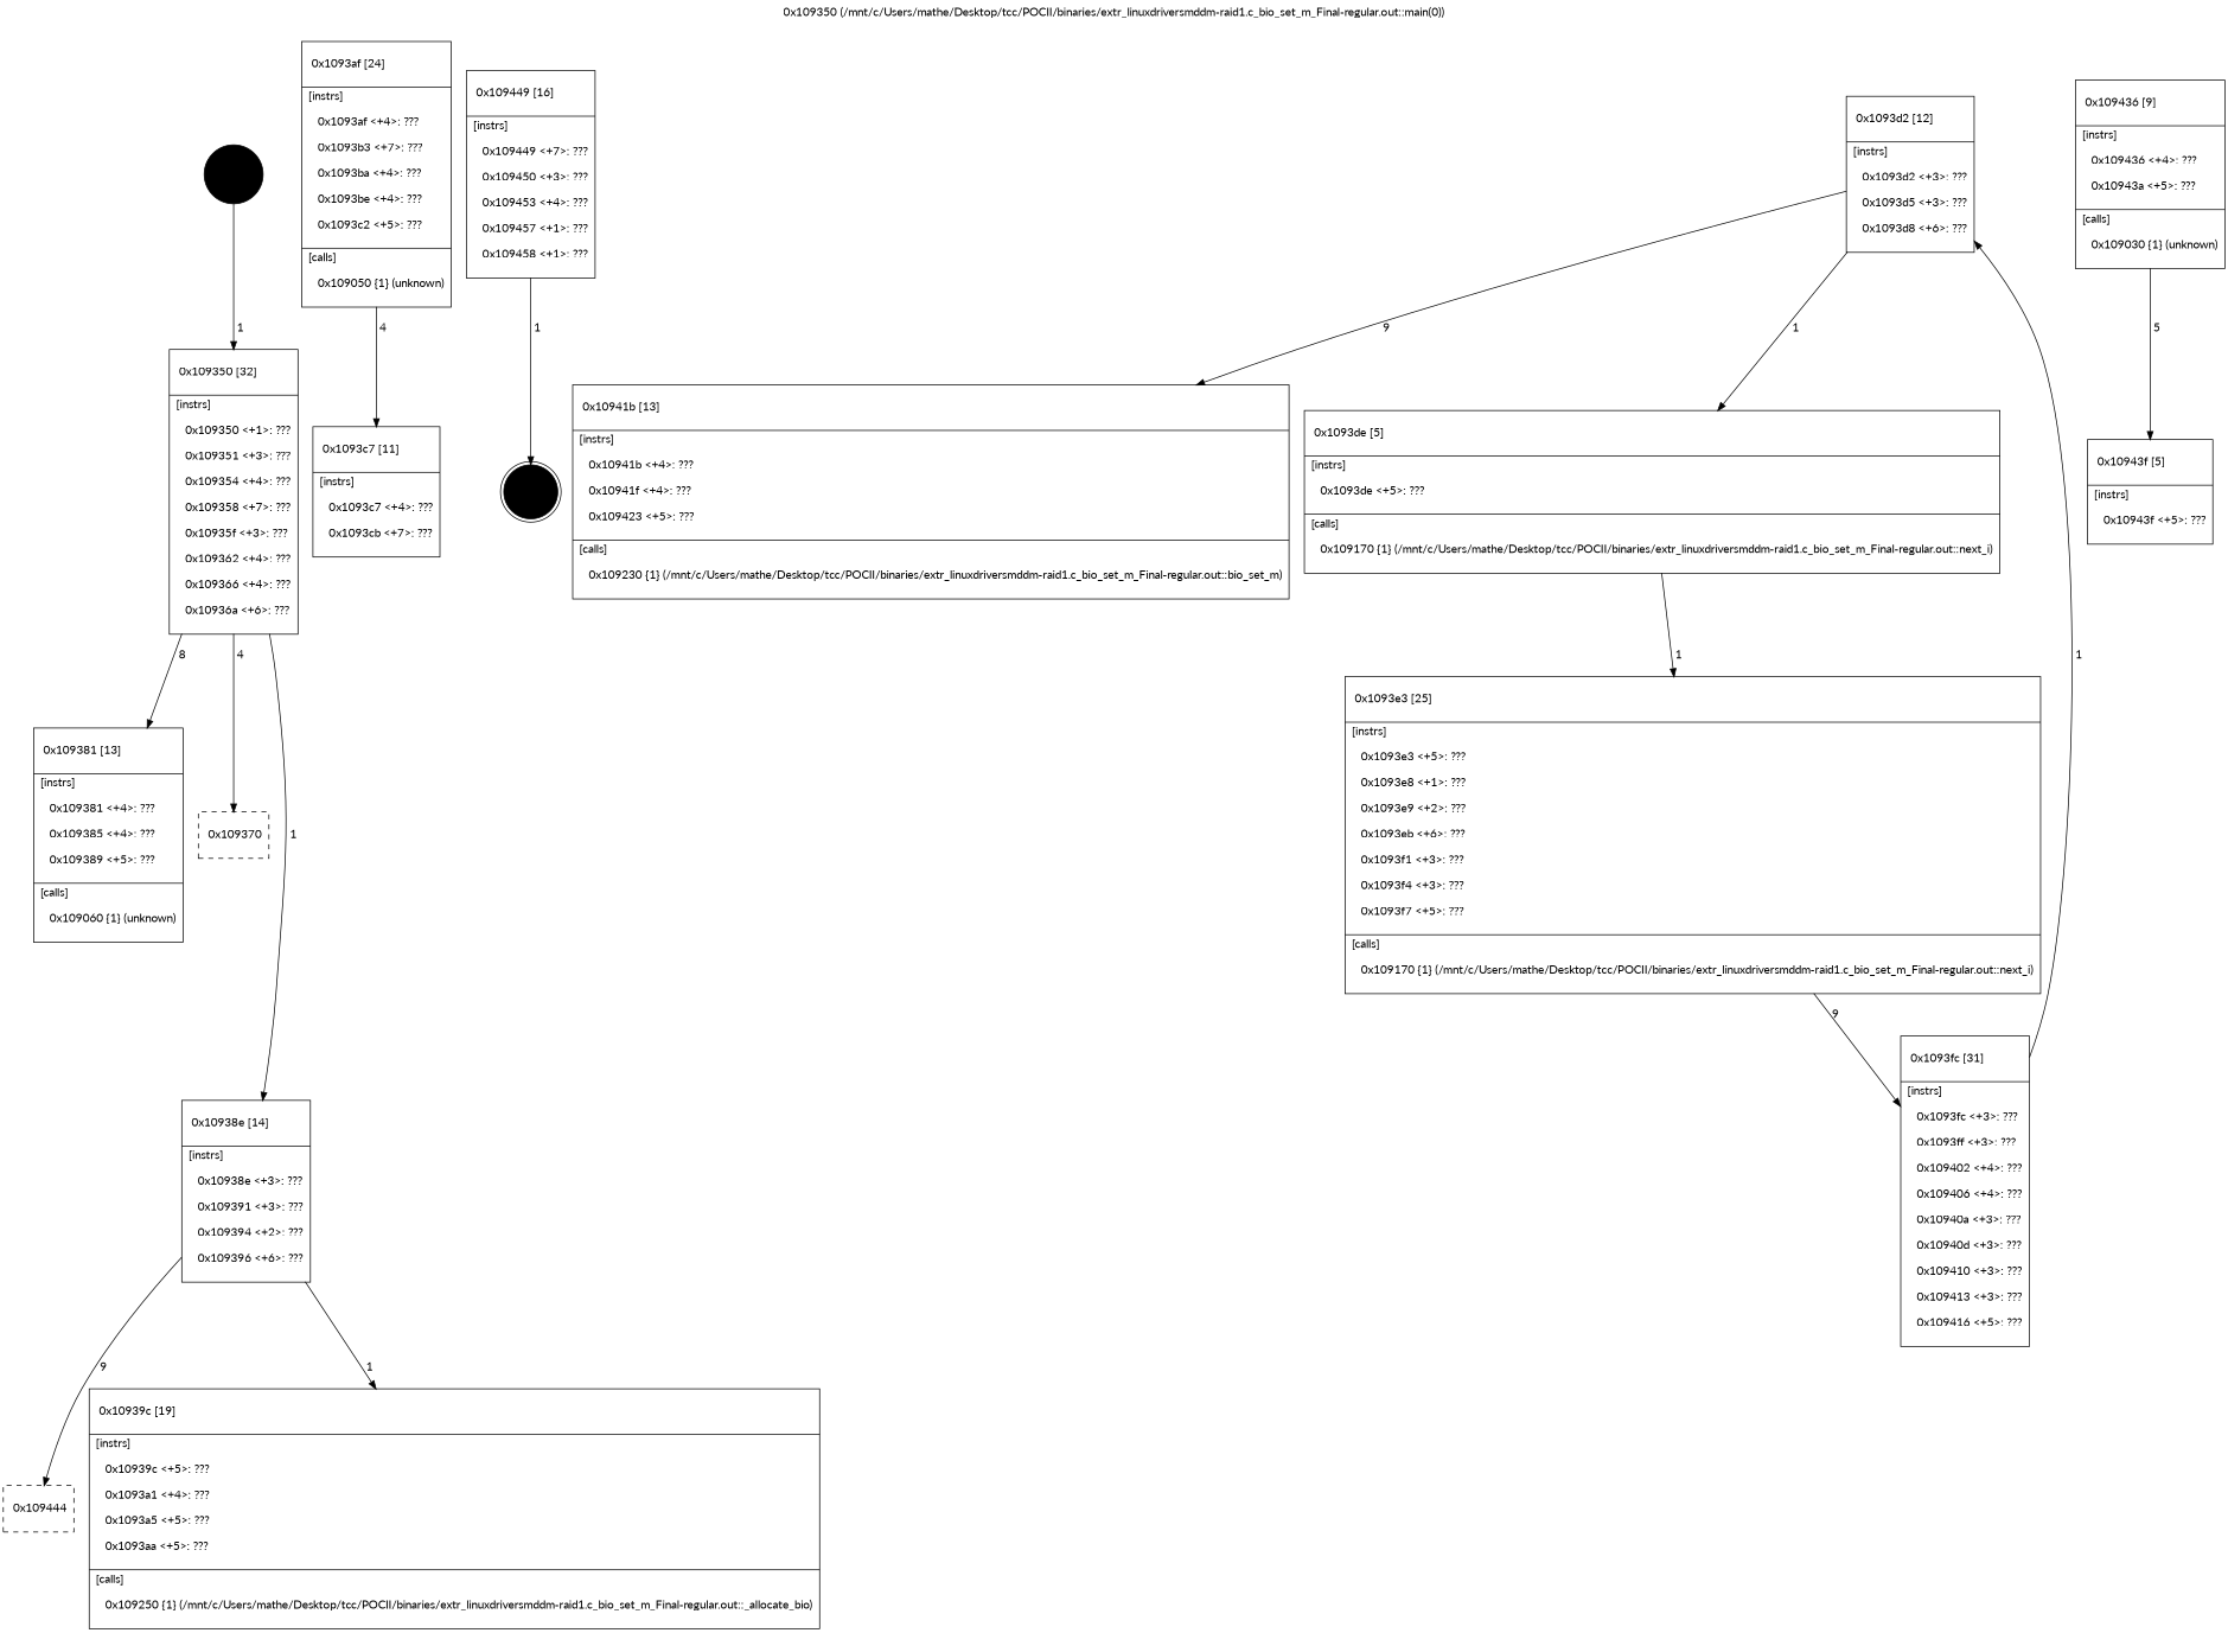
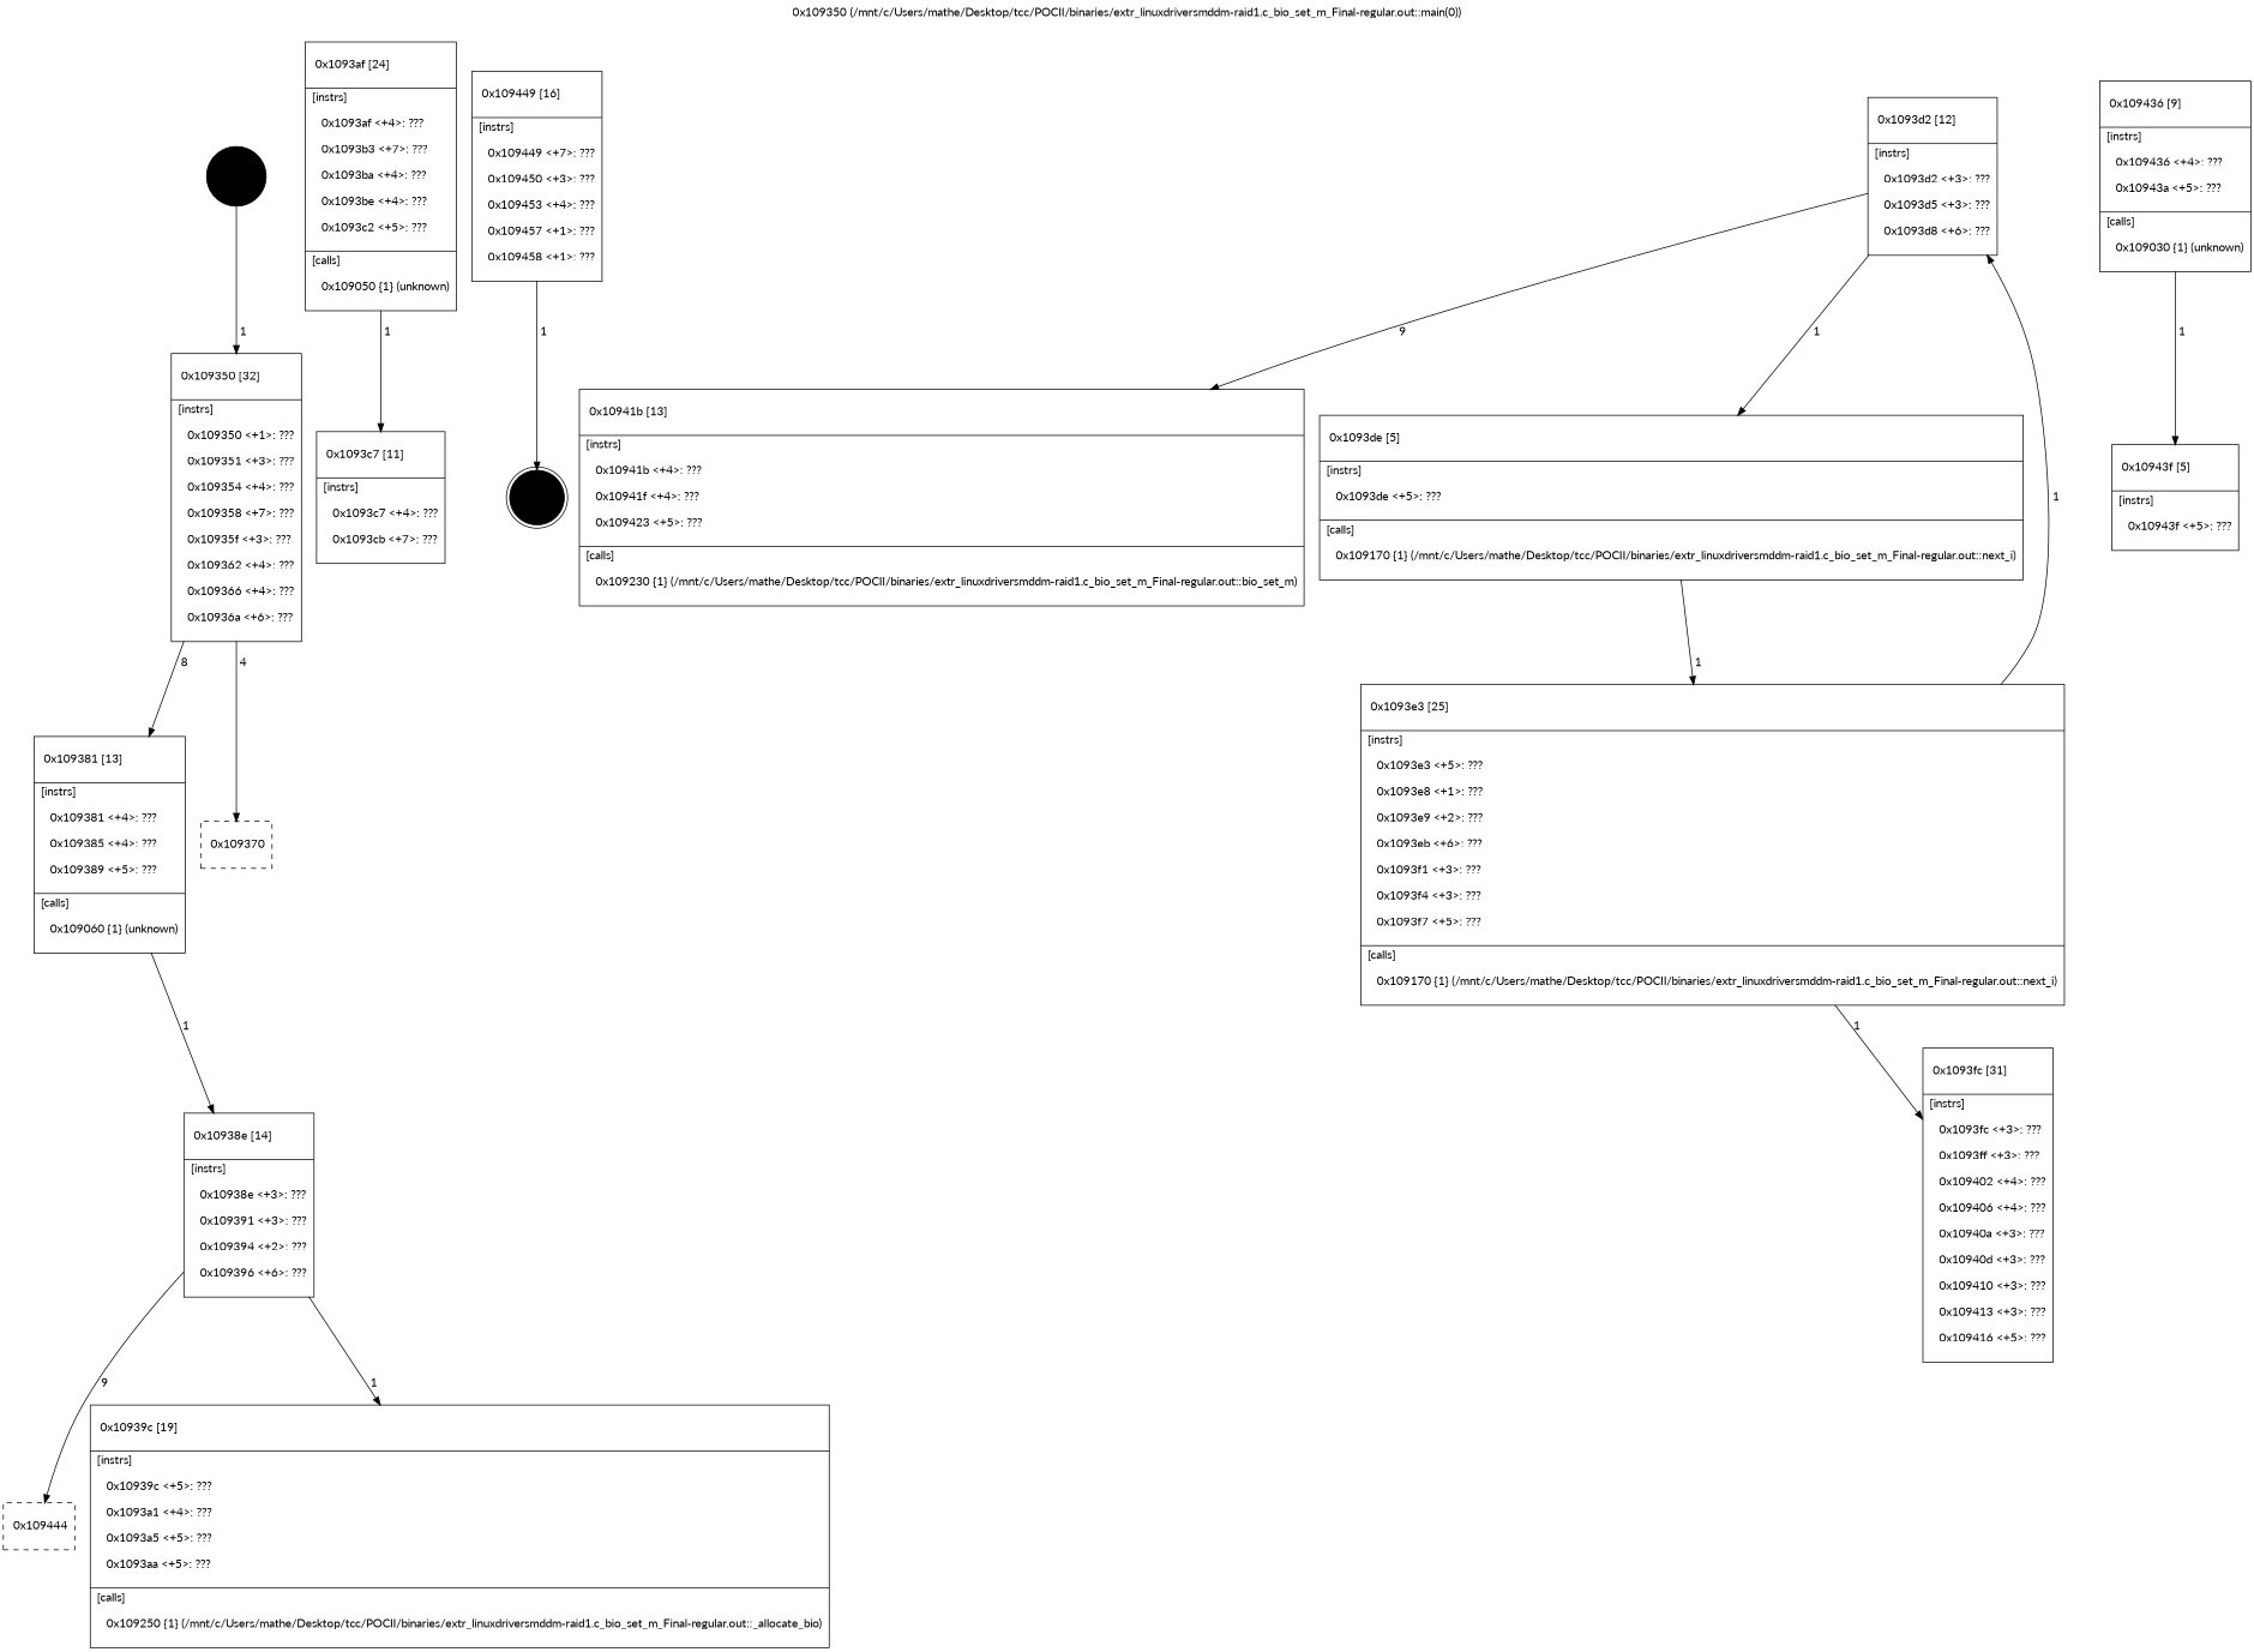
  digraph {
    fontname=Lato
    label="0x109350 (/mnt/c/Users/mathe/Desktop/tcc/POCII/binaries/extr_linuxdriversmddm-raid1.c_bio_set_m_Final-regular.out::main(0))"
    labelloc=t
    node [fontname=Lato shape=record]
    edge [fontname=Lato]
    Entry [fillcolor=black height=0.3 shape=circle style=filled width=0.3]
    n2 [label="{\n     0x109350 [32]\l\n     | [instrs]\l\n     &nbsp;&nbsp;0x109350 \<+1\>: ???\l\n     &nbsp;&nbsp;0x109351 \<+3\>: ???\l\n     &nbsp;&nbsp;0x109354 \<+4\>: ???\l\n     &nbsp;&nbsp;0x109358 \<+7\>: ???\l\n     &nbsp;&nbsp;0x10935f \<+3\>: ???\l\n     &nbsp;&nbsp;0x109362 \<+4\>: ???\l\n     &nbsp;&nbsp;0x109366 \<+4\>: ???\l\n     &nbsp;&nbsp;0x10936a \<+6\>: ???\l\n  }"]
    n3 [label="{\n     0x109381 [13]\l\n     | [instrs]\l\n     &nbsp;&nbsp;0x109381 \<+4\>: ???\l\n     &nbsp;&nbsp;0x109385 \<+4\>: ???\l\n     &nbsp;&nbsp;0x109389 \<+5\>: ???\l\n     | [calls]\l\n     &nbsp;&nbsp;0x109060 \{1\} (unknown)\l\n  }"]
    n4 [label="{\n     0x109370\l\n  }" style=dashed]
    n5 [label="{\n     0x10938e [14]\l\n     | [instrs]\l\n     &nbsp;&nbsp;0x10938e \<+3\>: ???\l\n     &nbsp;&nbsp;0x109391 \<+3\>: ???\l\n     &nbsp;&nbsp;0x109394 \<+2\>: ???\l\n     &nbsp;&nbsp;0x109396 \<+6\>: ???\l\n  }"]
    n6 [label="{\n     0x109444\l\n  }" style=dashed]
    n7 [label="{\n     0x10939c [19]\l\n     | [instrs]\l\n     &nbsp;&nbsp;0x10939c \<+5\>: ???\l\n     &nbsp;&nbsp;0x1093a1 \<+4\>: ???\l\n     &nbsp;&nbsp;0x1093a5 \<+5\>: ???\l\n     &nbsp;&nbsp;0x1093aa \<+5\>: ???\l\n     | [calls]\l\n     &nbsp;&nbsp;0x109250 \{1\} (/mnt/c/Users/mathe/Desktop/tcc/POCII/binaries/extr_linuxdriversmddm-raid1.c_bio_set_m_Final-regular.out::_allocate_bio)\l\n  }"]
    n8 [label="{\n     0x1093af [24]\l\n     | [instrs]\l\n     &nbsp;&nbsp;0x1093af \<+4\>: ???\l\n     &nbsp;&nbsp;0x1093b3 \<+7\>: ???\l\n     &nbsp;&nbsp;0x1093ba \<+4\>: ???\l\n     &nbsp;&nbsp;0x1093be \<+4\>: ???\l\n     &nbsp;&nbsp;0x1093c2 \<+5\>: ???\l\n     | [calls]\l\n     &nbsp;&nbsp;0x109050 \{1\} (unknown)\l\n  }"]
    n9 [label="{\n     0x1093c7 [11]\l\n     | [instrs]\l\n     &nbsp;&nbsp;0x1093c7 \<+4\>: ???\l\n     &nbsp;&nbsp;0x1093cb \<+7\>: ???\l\n  }"]
    Exit [fillcolor=black height=0.3 peripheries=2 shape=circle style=filled width=0.3]
    n11 [label="{\n     0x1093d2 [12]\l\n     | [instrs]\l\n     &nbsp;&nbsp;0x1093d2 \<+3\>: ???\l\n     &nbsp;&nbsp;0x1093d5 \<+3\>: ???\l\n     &nbsp;&nbsp;0x1093d8 \<+6\>: ???\l\n  }"]
    n12 [label="{\n     0x10941b [13]\l\n     | [instrs]\l\n     &nbsp;&nbsp;0x10941b \<+4\>: ???\l\n     &nbsp;&nbsp;0x10941f \<+4\>: ???\l\n     &nbsp;&nbsp;0x109423 \<+5\>: ???\l\n     | [calls]\l\n     &nbsp;&nbsp;0x109230 \{1\} (/mnt/c/Users/mathe/Desktop/tcc/POCII/binaries/extr_linuxdriversmddm-raid1.c_bio_set_m_Final-regular.out::bio_set_m)\l\n  }"]
    n13 [label="{\n     0x1093de [5]\l\n     | [instrs]\l\n     &nbsp;&nbsp;0x1093de \<+5\>: ???\l\n     | [calls]\l\n     &nbsp;&nbsp;0x109170 \{1\} (/mnt/c/Users/mathe/Desktop/tcc/POCII/binaries/extr_linuxdriversmddm-raid1.c_bio_set_m_Final-regular.out::next_i)\l\n  }"]
    n14 [label="{\n     0x1093e3 [25]\l\n     | [instrs]\l\n     &nbsp;&nbsp;0x1093e3 \<+5\>: ???\l\n     &nbsp;&nbsp;0x1093e8 \<+1\>: ???\l\n     &nbsp;&nbsp;0x1093e9 \<+2\>: ???\l\n     &nbsp;&nbsp;0x1093eb \<+6\>: ???\l\n     &nbsp;&nbsp;0x1093f1 \<+3\>: ???\l\n     &nbsp;&nbsp;0x1093f4 \<+3\>: ???\l\n     &nbsp;&nbsp;0x1093f7 \<+5\>: ???\l\n     | [calls]\l\n     &nbsp;&nbsp;0x109170 \{1\} (/mnt/c/Users/mathe/Desktop/tcc/POCII/binaries/extr_linuxdriversmddm-raid1.c_bio_set_m_Final-regular.out::next_i)\l\n  }"]
    n15 [label="{\n     0x1093fc [31]\l\n     | [instrs]\l\n     &nbsp;&nbsp;0x1093fc \<+3\>: ???\l\n     &nbsp;&nbsp;0x1093ff \<+3\>: ???\l\n     &nbsp;&nbsp;0x109402 \<+4\>: ???\l\n     &nbsp;&nbsp;0x109406 \<+4\>: ???\l\n     &nbsp;&nbsp;0x10940a \<+3\>: ???\l\n     &nbsp;&nbsp;0x10940d \<+3\>: ???\l\n     &nbsp;&nbsp;0x109410 \<+3\>: ???\l\n     &nbsp;&nbsp;0x109413 \<+3\>: ???\l\n     &nbsp;&nbsp;0x109416 \<+5\>: ???\l\n  }"]
    n16 [label="{\n     0x109436 [9]\l\n     | [instrs]\l\n     &nbsp;&nbsp;0x109436 \<+4\>: ???\l\n     &nbsp;&nbsp;0x10943a \<+5\>: ???\l\n     | [calls]\l\n     &nbsp;&nbsp;0x109030 \{1\} (unknown)\l\n  }"]
    n17 [label="{\n     0x10943f [5]\l\n     | [instrs]\l\n     &nbsp;&nbsp;0x10943f \<+5\>: ???\l\n  }"]
    n18 [label="{\n     0x109449 [16]\l\n     | [instrs]\l\n     &nbsp;&nbsp;0x109449 \<+7\>: ???\l\n     &nbsp;&nbsp;0x109450 \<+3\>: ???\l\n     &nbsp;&nbsp;0x109453 \<+4\>: ???\l\n     &nbsp;&nbsp;0x109457 \<+1\>: ???\l\n     &nbsp;&nbsp;0x109458 \<+1\>: ???\l\n  }"]
    Entry -> n2 [label=" 1"]
    n2 -> n3 [label=" 8"]
    n2 -> n4 [label=" 4"]
-   n2 -> n5 [label=" 1"]
+   n3 -> n5 [label=" 1"]
    n5 -> n6 [label=" 9"]
    n5 -> n7 [label=" 1"]
-   n8 -> n9 [label=" 4"]
+   n8 -> n9 [label=" 1"]
    n11 -> n12 [label=" 9"]
    n11 -> n13 [label=" 1"]
    n13 -> n14 [label=" 1"]
-   n14 -> n15 [label=" 9"]
-   n15 -> n11 [label=" 1"]
-   n16 -> n17 [label=" 5"]
+   n14 -> n15 [label=" 1"]
+   n14 -> n11 [label=" 1"]
+   n16 -> n17 [label=" 1"]
    n18 -> Exit [label=" 1"]
  }
